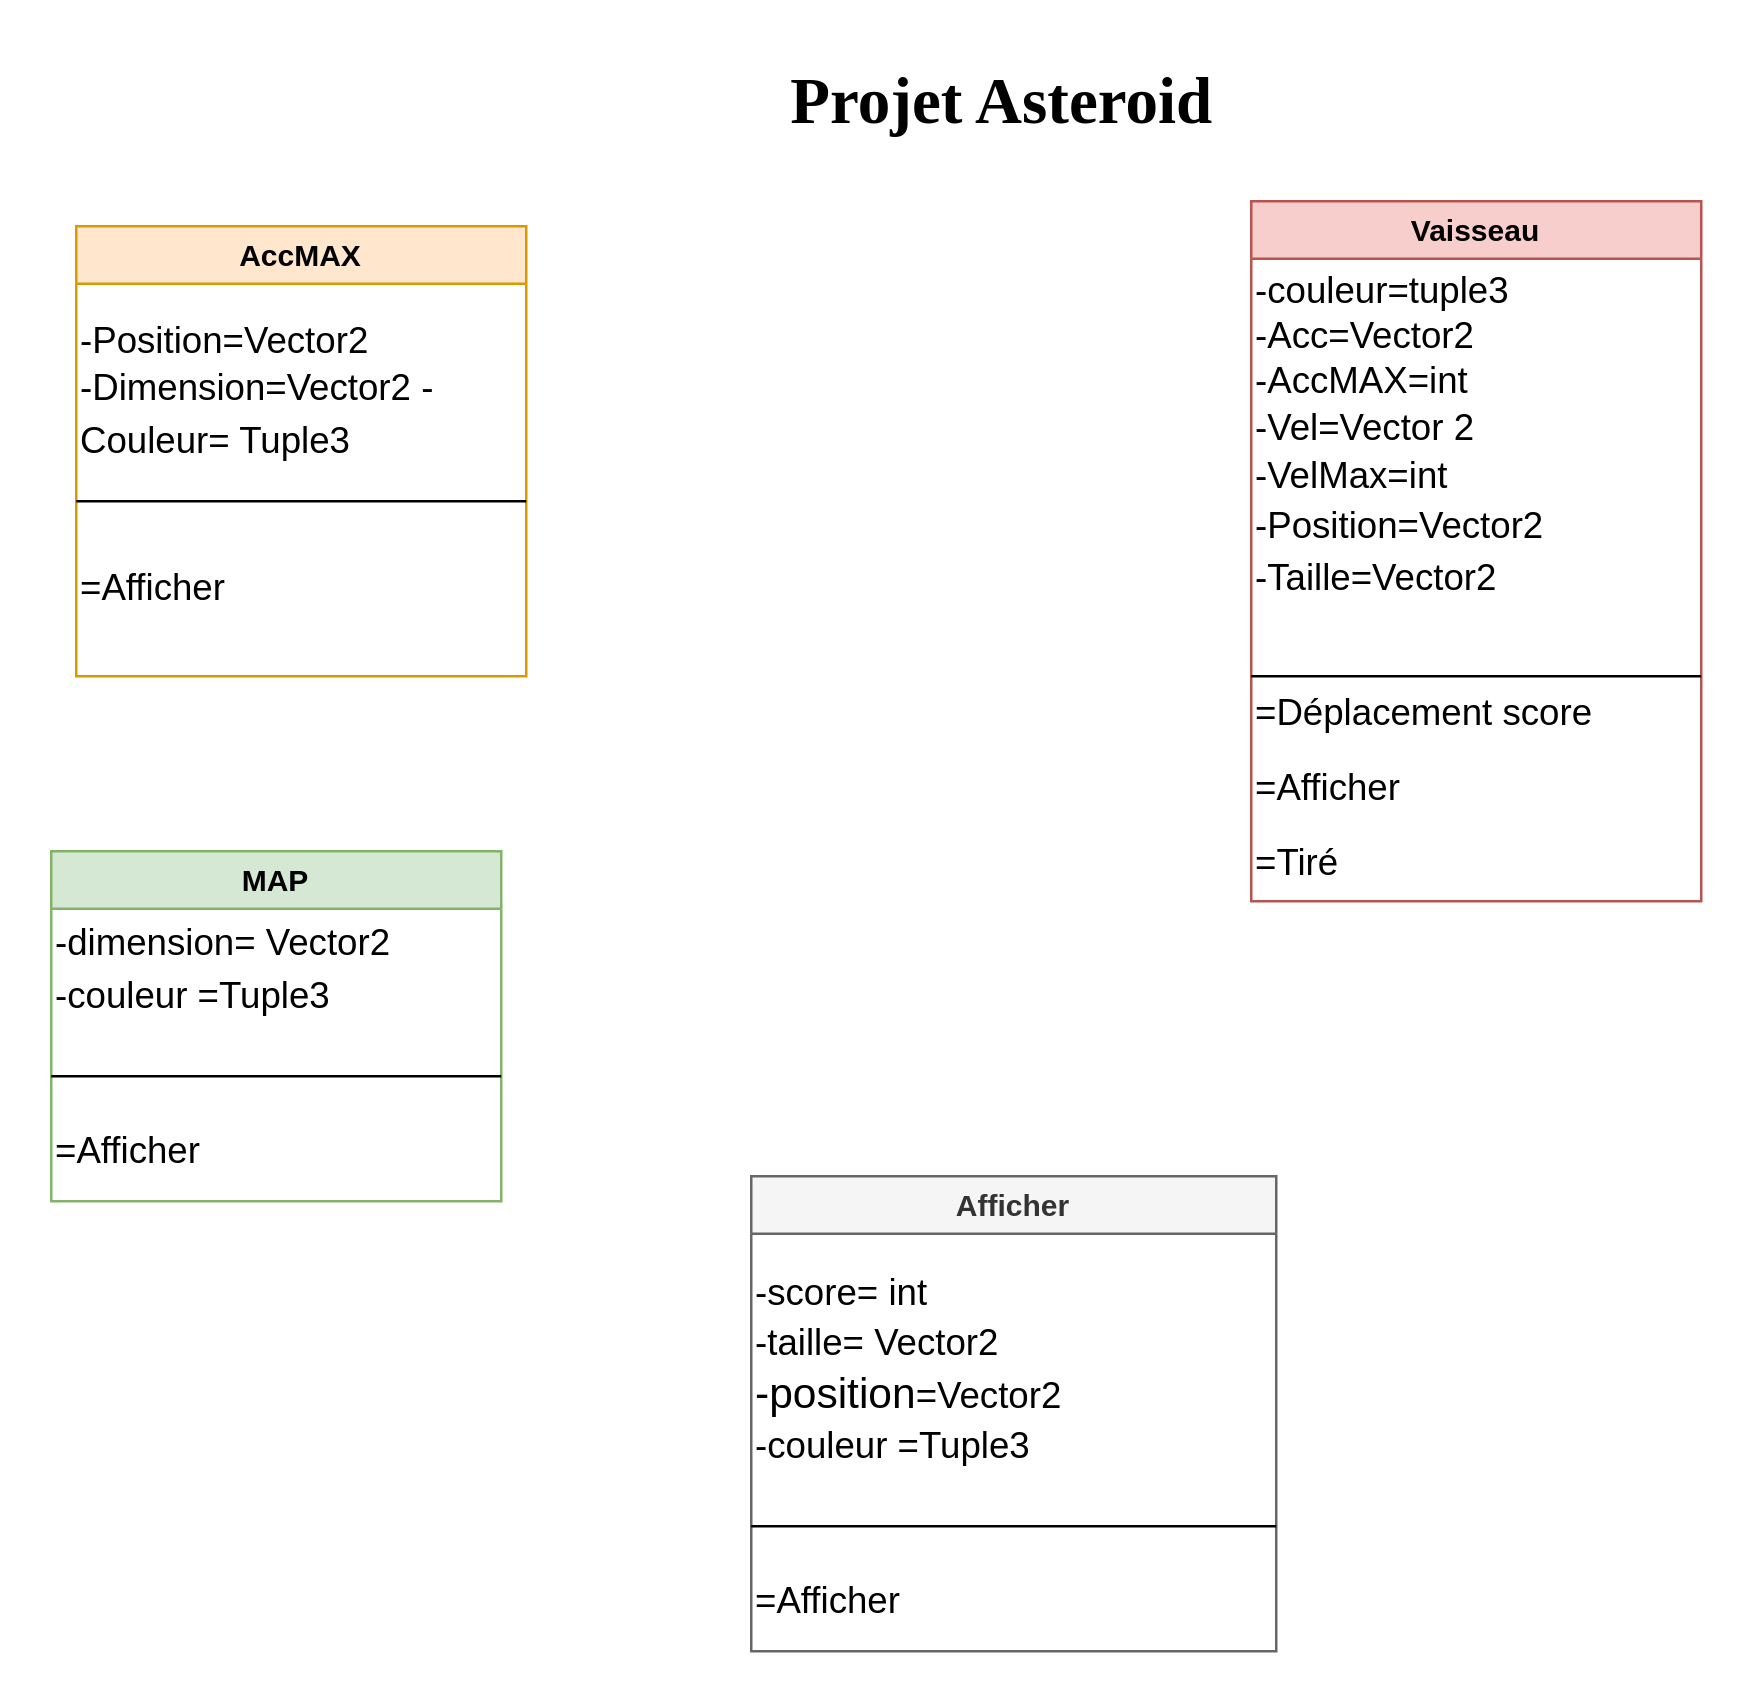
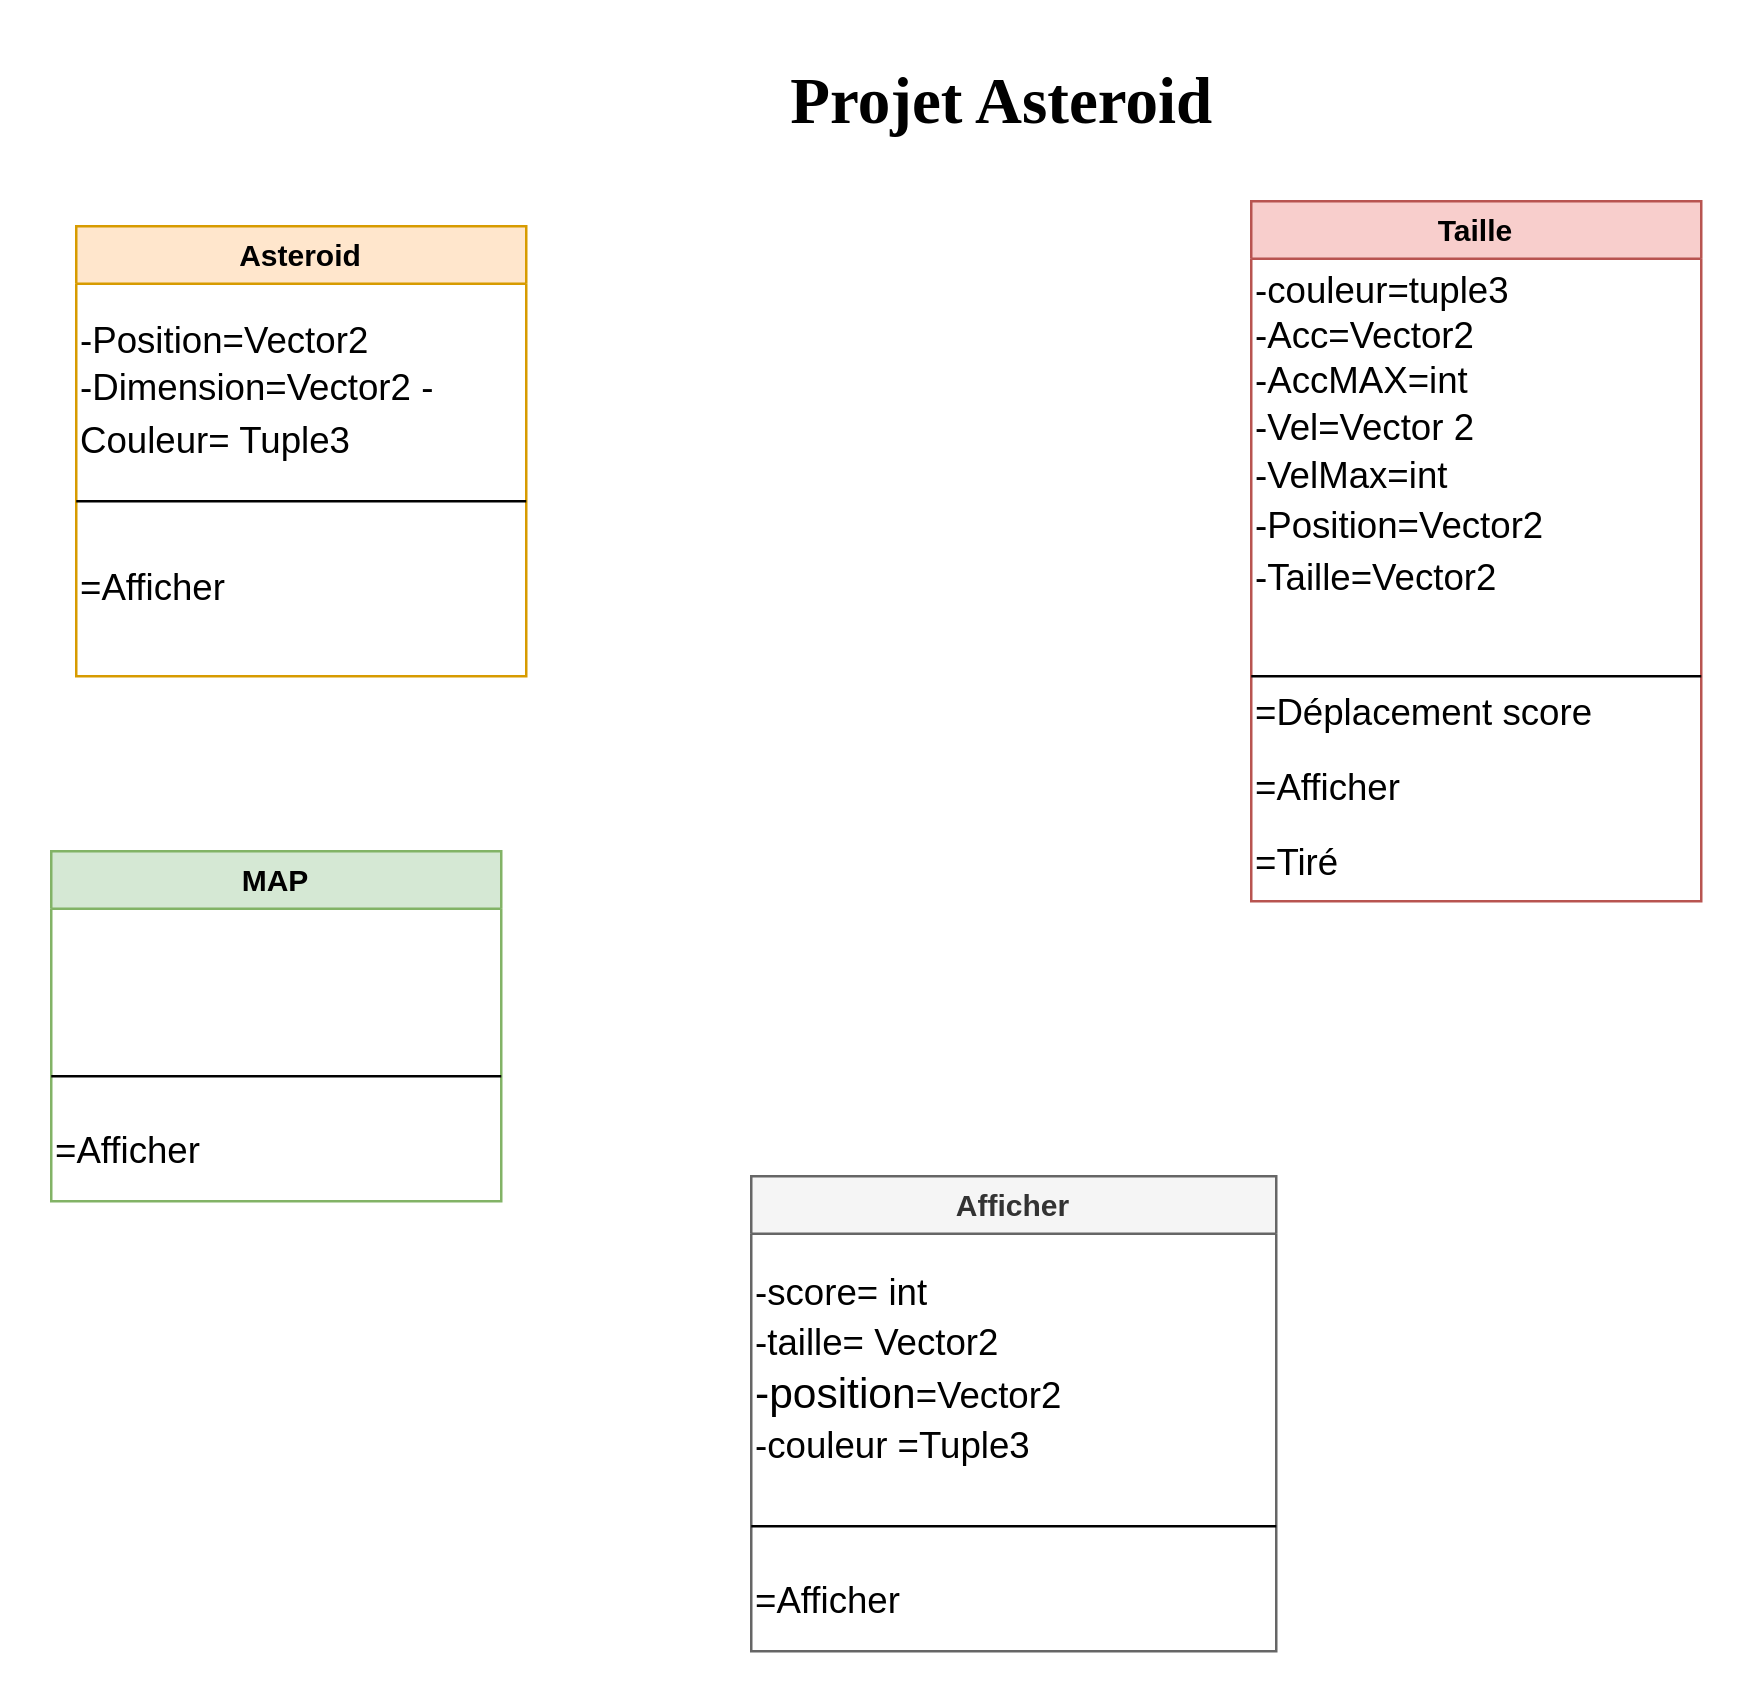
  <mxCell id="0" />
  <mxCell id="1" parent="0" />
- <mxCell id="2" value="AccMAX" style="swimlane;fillColor=#ffe6cc;strokeColor=#d79b00;" parent="1" vertex="1"><mxGeometry x="30" y="90" width="180" height="180" as="geometry"><mxRectangle x="50" y="80" width="70" height="23" as="alternateBounds" /></mxGeometry></mxCell>
+ <mxCell id="2" value="Asteroid" style="swimlane;fillColor=#ffe6cc;strokeColor=#d79b00;" parent="1" vertex="1"><mxGeometry x="30" y="90" width="180" height="180" as="geometry"><mxRectangle x="50" y="80" width="70" height="23" as="alternateBounds" /></mxGeometry></mxCell>
  <mxCell id="3" value="&lt;p style=&quot;line-height: 107% ; margin-top: 0pt ; margin-bottom: 0pt ; margin-left: 0in ; text-align: left ; direction: ltr ; unicode-bidi: embed ; word-break: normal&quot;&gt;&lt;span style=&quot;font-size: 11.0pt ; font-family: &amp;#34;arial&amp;#34; ; color: black&quot;&gt;-Position&lt;/span&gt;&lt;span style=&quot;font-size: 11.0pt ; font-family: &amp;#34;arial&amp;#34; ; color: black&quot;&gt;=Vec&lt;font style=&quot;font-size: 14.667px&quot;&gt;to&lt;/font&gt;r2&lt;/span&gt;&lt;/p&gt;&lt;div&gt;&lt;span style=&quot;font-size: 11.0pt ; font-family: &amp;#34;arial&amp;#34; ; color: black&quot;&gt;-Dimension=Vector2 &lt;/span&gt;&lt;span style=&quot;font-size: 11.0pt ; font-family: &amp;#34;arial&amp;#34; ; color: black&quot;&gt;-Couleur= &lt;/span&gt;&lt;span style=&quot;font-size: 11.0pt ; font-family: &amp;#34;arial&amp;#34; ; color: black&quot;&gt;Tuple3&lt;/span&gt;&lt;/div&gt;&lt;div&gt;&lt;span style=&quot;font-size: 11.0pt ; font-family: &amp;#34;arial&amp;#34; ; color: black&quot;&gt;&lt;br&gt;&lt;/span&gt;&lt;/div&gt;" style="text;whiteSpace=wrap;html=1;fontSize=17;fontFamily=Helvetica;fontColor=default;" parent="2" vertex="1"><mxGeometry y="30" width="180" height="70" as="geometry" /></mxCell>
  <mxCell id="4" value="" style="endArrow=none;html=1;rounded=0;fontFamily=Helvetica;fontSize=14;fontColor=default;" parent="2" edge="1"><mxGeometry width="50" height="50" relative="1" as="geometry"><mxPoint y="110" as="sourcePoint" /><mxPoint x="180" y="110" as="targetPoint" /></mxGeometry></mxCell>
  <mxCell id="5" value="&lt;div align=&quot;left&quot;&gt;&lt;div&gt;&lt;span style=&quot;font-size: 11.0pt ; font-family: &amp;#34;arial&amp;#34; ; color: black&quot;&gt;=Afficher&lt;/span&gt;&lt;/div&gt;&lt;/div&gt;" style="text;html=1;strokeColor=none;fillColor=none;align=left;verticalAlign=middle;whiteSpace=wrap;rounded=0;fontSize=25;" vertex="1" parent="2"><mxGeometry y="120" width="180" height="40" as="geometry" /></mxCell>
- <mxCell id="6" value="Vaisseau" style="swimlane;fillColor=#f8cecc;strokeColor=#b85450;" parent="1" vertex="1"><mxGeometry x="500" y="80" width="180" height="280" as="geometry" /></mxCell>
+ <mxCell id="6" value="Taille" style="swimlane;fillColor=#f8cecc;strokeColor=#b85450;" parent="1" vertex="1"><mxGeometry x="500" y="80" width="180" height="280" as="geometry" /></mxCell>
  <mxCell id="7" value="" style="endArrow=none;html=1;rounded=0;fontFamily=Helvetica;fontSize=14;fontColor=default;" parent="6" edge="1"><mxGeometry width="50" height="50" relative="1" as="geometry"><mxPoint y="190" as="sourcePoint" /><mxPoint x="180" y="190" as="targetPoint" /></mxGeometry></mxCell>
  <mxCell id="8" value="&lt;p style=&quot;line-height: 107% ; margin-top: 0pt ; margin-bottom: 0pt ; margin-left: 0in ; text-align: left ; direction: ltr ; unicode-bidi: embed ; word-break: normal&quot;&gt;&lt;span style=&quot;font-size: 11.0pt ; font-family: &amp;#34;arial&amp;#34; ; color: black&quot;&gt;-&lt;/span&gt;&lt;span style=&quot;font-size: 11.0pt ; font-family: &amp;#34;arial&amp;#34; ; color: black&quot;&gt;couleur=tuple3&lt;/span&gt;&lt;span style=&quot;font-size: 11.0pt ; font-family: &amp;#34;arial&amp;#34; ; color: black&quot;&gt;&lt;/span&gt;&lt;/p&gt;&lt;p style=&quot;line-height: 107% ; margin-top: 0pt ; margin-bottom: 0pt ; margin-left: 0in ; text-align: left ; direction: ltr ; unicode-bidi: embed ; word-break: normal&quot;&gt;&lt;span style=&quot;font-size: 11.0pt ; font-family: &amp;#34;arial&amp;#34; ; color: black&quot;&gt;-Acc=Vector2&lt;/span&gt;&lt;/p&gt;&lt;p style=&quot;line-height: 107% ; margin-top: 0pt ; margin-bottom: 0pt ; margin-left: 0in ; text-align: left ; direction: ltr ; unicode-bidi: embed ; word-break: normal&quot;&gt;&lt;span style=&quot;font-size: 11.0pt ; font-family: &amp;#34;arial&amp;#34; ; color: black&quot;&gt;-&lt;/span&gt;&lt;span style=&quot;font-size: 11.0pt ; font-family: &amp;#34;arial&amp;#34; ; color: black&quot;&gt;AccMAX=int&lt;/span&gt;&lt;/p&gt;&lt;p style=&quot;line-height: 107% ; margin-top: 0pt ; margin-bottom: 0pt ; margin-left: 0in ; text-align: left ; direction: ltr ; unicode-bidi: embed ; word-break: normal&quot;&gt;&lt;span style=&quot;font-size: 11.0pt ; font-family: &amp;#34;arial&amp;#34; ; color: black&quot;&gt;-&lt;/span&gt;&lt;span style=&quot;font-size: 11.0pt ; font-family: &amp;#34;arial&amp;#34; ; color: black&quot;&gt;Vel=&lt;/span&gt;&lt;span style=&quot;font-size: 11.0pt ; font-family: &amp;#34;arial&amp;#34; ; color: black&quot;&gt;Vector&lt;/span&gt;&lt;span style=&quot;font-size: 11.0pt ; font-family: &amp;#34;arial&amp;#34; ; color: black&quot;&gt; 2&lt;/span&gt;&lt;/p&gt;&lt;div&gt;&lt;span style=&quot;font-size: 11.0pt ; font-family: &amp;#34;arial&amp;#34; ; color: black&quot;&gt;-VelMax=int&lt;br&gt;&lt;/span&gt;&lt;/div&gt;&lt;div&gt;&lt;span style=&quot;font-size: 11.0pt ; font-family: &amp;#34;arial&amp;#34; ; color: black&quot;&gt;-&lt;/span&gt;&lt;span style=&quot;font-size: 11.0pt ; font-family: &amp;#34;arial&amp;#34; ; color: black&quot;&gt;Position=&lt;/span&gt;&lt;span style=&quot;font-size: 11.0pt ; font-family: &amp;#34;arial&amp;#34; ; color: black&quot;&gt;Vector2 &lt;br&gt;&lt;/span&gt;&lt;/div&gt;&lt;div&gt;&lt;span style=&quot;font-size: 11.0pt ; font-family: &amp;#34;arial&amp;#34; ; color: black&quot;&gt;-Taille=Vector2&lt;br&gt;&lt;/span&gt;&lt;/div&gt;&lt;div&gt;&lt;span style=&quot;font-size: 11.0pt ; font-family: &amp;#34;arial&amp;#34; ; color: black&quot;&gt;&lt;br&gt;&lt;/span&gt;&lt;span style=&quot;font-size: 11.0pt ; font-family: &amp;#34;arial&amp;#34; ; color: black&quot;&gt;&lt;/span&gt;&lt;/div&gt;" style="text;whiteSpace=wrap;html=1;fontSize=17;fontFamily=Helvetica;fontColor=default;" parent="6" vertex="1"><mxGeometry y="20" width="170" height="150" as="geometry" /></mxCell>
  <mxCell id="9" value="&lt;div align=&quot;left&quot;&gt;&lt;span style=&quot;font-size: 11.0pt ; font-family: &amp;#34;arial&amp;#34; ; color: black&quot;&gt;=Déplacement score&lt;/span&gt;&lt;/div&gt;&lt;div align=&quot;left&quot;&gt;&lt;div&gt;&lt;span style=&quot;font-size: 11.0pt ; font-family: &amp;#34;arial&amp;#34; ; color: black&quot;&gt;=Afficher&lt;/span&gt;&lt;/div&gt;&lt;div&gt;&lt;span style=&quot;font-size: 11.0pt ; font-family: &amp;#34;arial&amp;#34; ; color: black&quot;&gt;=Tiré&lt;br&gt;&lt;/span&gt;&lt;/div&gt;&lt;/div&gt;" style="text;html=1;strokeColor=none;fillColor=none;align=left;verticalAlign=middle;whiteSpace=wrap;rounded=0;fontSize=25;" parent="6" vertex="1"><mxGeometry y="190" width="180" height="80" as="geometry" /></mxCell>
  <mxCell id="10" value="Projet Asteroid" style="text;html=1;align=center;verticalAlign=middle;resizable=0;points=[];autosize=1;strokeColor=none;fillColor=none;strokeWidth=6;fontSize=26;container=1;fontStyle=1;fontFamily=Times New Roman;" parent="1" vertex="1"><mxGeometry x="305" y="20" width="190" height="40" as="geometry" /></mxCell>
  <mxCell id="11" value="Afficher" style="swimlane;fillColor=#f5f5f5;fontColor=#333333;strokeColor=#666666;" parent="1" vertex="1"><mxGeometry x="300" y="470" width="210" height="190" as="geometry"><mxRectangle x="50" y="80" width="70" height="23" as="alternateBounds" /></mxGeometry></mxCell>
  <mxCell id="12" value="&lt;div&gt;&lt;span style=&quot;font-size: 11.0pt ; font-family: &amp;#34;arial&amp;#34; ; color: black&quot;&gt;-score= int&lt;br&gt;&lt;/span&gt;&lt;/div&gt;&lt;div&gt;&lt;span style=&quot;font-size: 11.0pt ; font-family: &amp;#34;arial&amp;#34; ; color: black&quot;&gt;-taille= &lt;/span&gt;&lt;span style=&quot;font-size: 11.0pt ; font-family: &amp;#34;arial&amp;#34; ; color: black&quot;&gt;Vector2 &lt;/span&gt;&lt;/div&gt;&lt;div&gt;-position&lt;span style=&quot;font-size: 11.0pt ; font-family: &amp;#34;arial&amp;#34; ; color: black&quot;&gt;=&lt;/span&gt;&lt;span style=&quot;font-size: 11.0pt ; font-family: &amp;#34;arial&amp;#34; ; color: black&quot;&gt;Vector2 &lt;/span&gt;&lt;span style=&quot;font-size: 11.0pt ; font-family: &amp;#34;arial&amp;#34; ; color: black&quot;&gt;&lt;/span&gt;&lt;/div&gt;&lt;div&gt;&lt;span style=&quot;font-size: 11.0pt ; font-family: &amp;#34;arial&amp;#34; ; color: black&quot;&gt;-couleur =&lt;/span&gt;&lt;span style=&quot;font-size: 11.0pt ; font-family: &amp;#34;arial&amp;#34; ; color: black&quot;&gt;Tuple&lt;/span&gt;&lt;span style=&quot;font-size: 11.0pt ; font-family: &amp;#34;arial&amp;#34; ; color: black&quot;&gt;3&lt;/span&gt;&lt;br&gt;&lt;span style=&quot;font-size: 11.0pt ; font-family: &amp;#34;arial&amp;#34; ; color: black&quot;&gt;&lt;/span&gt;&lt;/div&gt;" style="text;whiteSpace=wrap;html=1;fontSize=17;fontFamily=Helvetica;fontColor=default;" parent="11" vertex="1"><mxGeometry y="30" width="210" height="90" as="geometry" /></mxCell>
  <mxCell id="13" value="" style="endArrow=none;html=1;rounded=0;fontFamily=Helvetica;fontSize=14;fontColor=default;" edge="1" parent="11"><mxGeometry width="50" height="50" relative="1" as="geometry"><mxPoint y="140" as="sourcePoint" /><mxPoint x="210" y="140" as="targetPoint" /></mxGeometry></mxCell>
  <mxCell id="14" value="&lt;div align=&quot;left&quot;&gt;&lt;div&gt;&lt;span style=&quot;font-size: 11.0pt ; font-family: &amp;#34;arial&amp;#34; ; color: black&quot;&gt;=Afficher&lt;/span&gt;&lt;/div&gt;&lt;/div&gt;" style="text;html=1;strokeColor=none;fillColor=none;align=left;verticalAlign=middle;whiteSpace=wrap;rounded=0;fontSize=25;" vertex="1" parent="11"><mxGeometry y="150" width="180" height="30" as="geometry" /></mxCell>
  <mxCell id="15" value="MAP" style="swimlane;fillColor=#d5e8d4;strokeColor=#82b366;" parent="1" vertex="1"><mxGeometry x="20" y="340" width="180" height="140" as="geometry"><mxRectangle x="50" y="80" width="70" height="23" as="alternateBounds" /></mxGeometry></mxCell>
- <mxCell id="16" value="&lt;div&gt;&lt;span style=&quot;font-size: 11.0pt ; font-family: &amp;#34;arial&amp;#34; ; color: black&quot;&gt;&lt;br&gt;&lt;/span&gt;&lt;/div&gt;&lt;div&gt;&lt;span style=&quot;font-size: 11.0pt ; font-family: &amp;#34;arial&amp;#34; ; color: black&quot;&gt;-dimension= &lt;/span&gt;&lt;span style=&quot;font-size: 11.0pt ; font-family: &amp;#34;arial&amp;#34; ; color: black&quot;&gt;Vector2 &lt;/span&gt;&lt;span style=&quot;font-size: 11.0pt ; font-family: &amp;#34;arial&amp;#34; ; color: black&quot;&gt;&lt;/span&gt;&lt;/div&gt;&lt;div&gt;&lt;span style=&quot;font-size: 11.0pt ; font-family: &amp;#34;arial&amp;#34; ; color: black&quot;&gt;-couleur =&lt;/span&gt;&lt;span style=&quot;font-size: 11.0pt ; font-family: &amp;#34;arial&amp;#34; ; color: black&quot;&gt;Tuple&lt;/span&gt;&lt;span style=&quot;font-size: 11.0pt ; font-family: &amp;#34;arial&amp;#34; ; color: black&quot;&gt;3&lt;/span&gt;&lt;br&gt;&lt;span style=&quot;font-size: 11.0pt ; font-family: &amp;#34;arial&amp;#34; ; color: black&quot;&gt;&lt;/span&gt;&lt;/div&gt;&lt;p style=&quot;margin-top: 0pt ; margin-bottom: 0pt ; margin-left: 0in ; text-align: left ; direction: ltr ; unicode-bidi: embed ; word-break: normal&quot;&gt;&lt;span style=&quot;font-size: 11.0pt ; font-family: &amp;#34;arial&amp;#34; ; color: black&quot;&gt;&lt;br&gt;&lt;/span&gt;&lt;/p&gt;" style="text;whiteSpace=wrap;html=1;fontSize=17;fontFamily=Helvetica;fontColor=default;" parent="15" vertex="1"><mxGeometry width="180" height="80" as="geometry" /></mxCell>
  <mxCell id="17" value="" style="endArrow=none;html=1;rounded=0;fontFamily=Helvetica;fontSize=14;fontColor=default;" parent="15" edge="1"><mxGeometry width="50" height="50" relative="1" as="geometry"><mxPoint y="90" as="sourcePoint" /><mxPoint x="180" y="90" as="targetPoint" /></mxGeometry></mxCell>
  <mxCell id="18" value="&lt;div align=&quot;left&quot;&gt;&lt;div&gt;&lt;span style=&quot;font-size: 11.0pt ; font-family: &amp;#34;arial&amp;#34; ; color: black&quot;&gt;=Afficher&lt;/span&gt;&lt;/div&gt;&lt;/div&gt;" style="text;html=1;strokeColor=none;fillColor=none;align=left;verticalAlign=middle;whiteSpace=wrap;rounded=0;fontSize=25;" vertex="1" parent="15"><mxGeometry y="100" width="180" height="30" as="geometry" /></mxCell>
